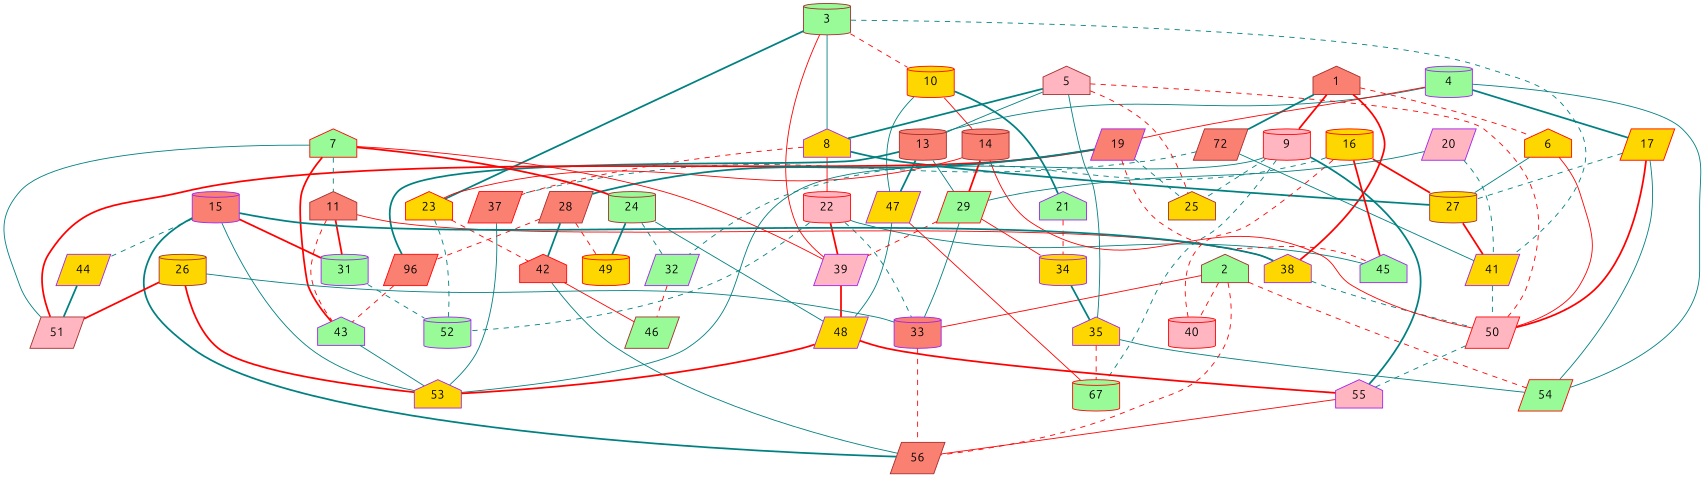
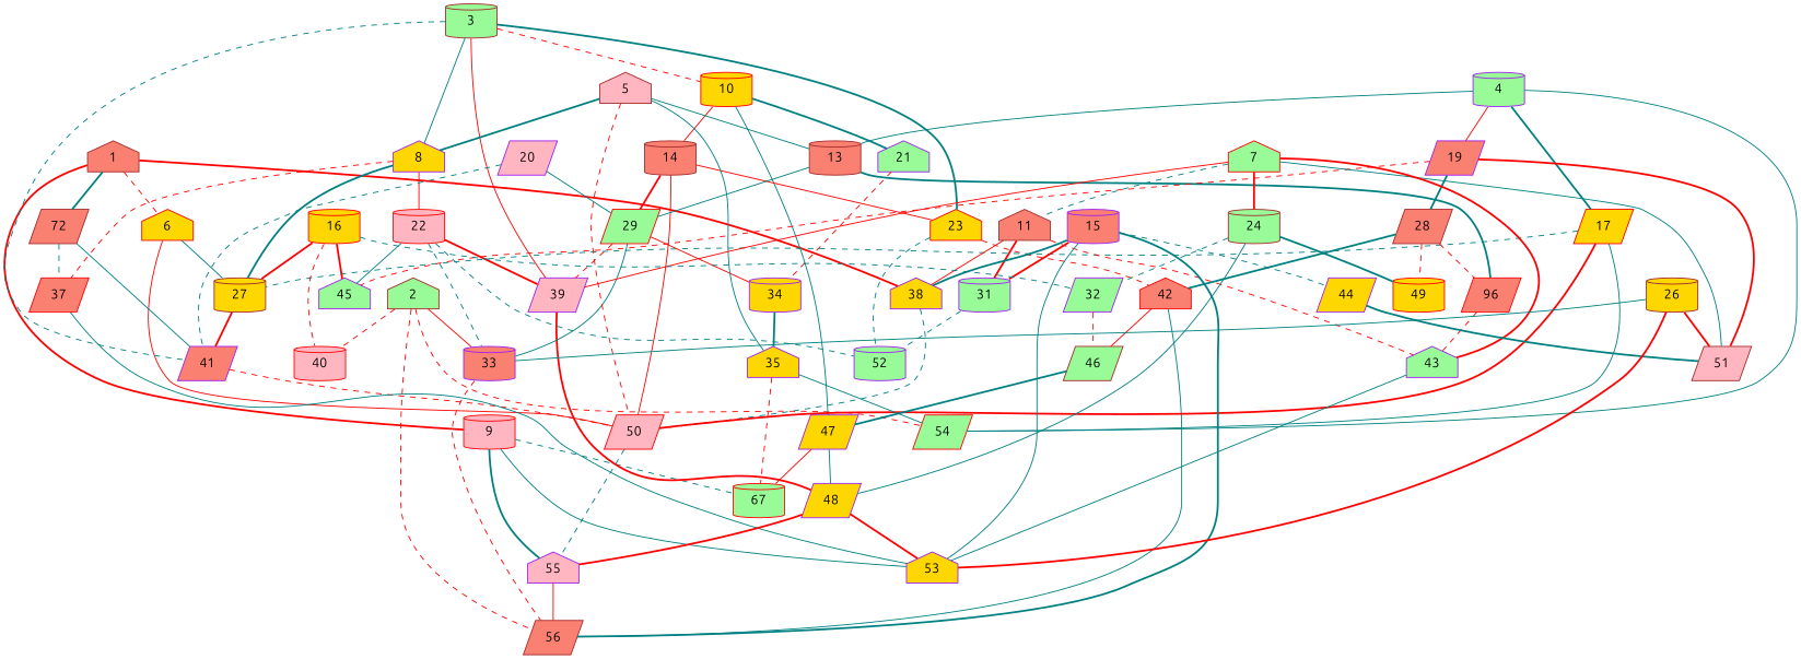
  graph {
    fontname=Ubuntu
    node [color=purple fillcolor=gold fontname=Ubuntu shape=cylinder style=filled]
    edge [color=teal fontname=Ubuntu style=dashed]
    1 [color=brown fillcolor=salmon shape=house]
    6 [color=red shape=house]
    9 [color=red fillcolor=lightpink]
    n4 [color=brown fillcolor=salmon label=72 shape=parallelogram]
    38 [shape=house]
    50 [color=red fillcolor=lightpink shape=parallelogram]
    27 [color=brown]
-   25 [color=brown shape=house]
    53 [shape=house]
    55 [fillcolor=lightpink shape=house]
    n11 [color=red fillcolor=palegreen label=67]
-   41 [shape=parallelogram]
+   41 [fillcolor=salmon shape=parallelogram]
    37 [color=red fillcolor=salmon shape=parallelogram]
    2 [color=brown fillcolor=palegreen shape=house]
    33 [fillcolor=salmon]
    40 [color=red fillcolor=lightpink]
    54 [color=red fillcolor=palegreen shape=parallelogram]
    56 [color=brown fillcolor=salmon shape=parallelogram]
    3 [color=brown fillcolor=palegreen]
    8 [shape=house]
    10 [color=red]
    23 [color=red shape=house]
    39 [fillcolor=lightpink shape=parallelogram]
    22 [color=red fillcolor=lightpink]
    14 [color=brown fillcolor=salmon]
    21 [fillcolor=palegreen shape=house]
    47 [shape=parallelogram]
    52 [fillcolor=palegreen]
    42 [color=red fillcolor=salmon shape=house]
    48 [shape=parallelogram]
    4 [fillcolor=palegreen]
    13 [color=brown fillcolor=salmon]
    17 [color=red shape=parallelogram]
    19 [fillcolor=salmon shape=parallelogram]
    29 [color=red fillcolor=palegreen shape=parallelogram]
    n36 [color=red fillcolor=salmon label=96 shape=parallelogram]
    51 [color=brown fillcolor=lightpink shape=parallelogram]
    45 [fillcolor=palegreen shape=house]
    28 [color=brown fillcolor=salmon shape=parallelogram]
    5 [color=brown fillcolor=lightpink shape=house]
    35 [shape=house]
    7 [color=red fillcolor=palegreen shape=house]
    11 [color=brown fillcolor=salmon shape=house]
    24 [color=brown fillcolor=palegreen]
    43 [fillcolor=palegreen shape=house]
    31 [fillcolor=palegreen]
    32 [fillcolor=palegreen shape=parallelogram]
    49 [color=red]
    34
    15 [fillcolor=salmon]
    44 [shape=parallelogram]
    16 [color=red]
    46 [color=brown fillcolor=palegreen shape=parallelogram]
    20 [fillcolor=lightpink shape=parallelogram]
    26 [color=brown]
    1 -- 6 [color=red]
    1 -- 9 [color=red style=bold]
    1 -- n4 [style=bold]
    1 -- 38 [color=red style=bold]
    6 -- 50 [color=red style=solid]
    6 -- 27 [style=solid]
-   9 -- 25
    9 -- 53 [style=solid]
    9 -- 55 [style=bold]
    9 -- n11
    n4 -- 41 [style=solid]
    n4 -- 37
    38 -- 50
    50 -- 55
    27 -- 41 [color=red style=bold]
    55 -- 56 [color=red style=solid]
-   41 -- 50
+   41 -- 50 [color=red]
    37 -- 53 [style=solid]
    2 -- 33 [color=red style=solid]
    2 -- 40 [color=red]
    2 -- 54 [color=red]
    2 -- 56 [color=red]
    33 -- 56 [color=red]
    3 -- 41
    3 -- 8 [style=solid]
    3 -- 10 [color=red]
    3 -- 23 [style=bold]
    3 -- 39 [color=red style=solid]
    8 -- 27 [style=bold]
    8 -- 37 [color=red]
    8 -- 22 [color=red style=solid]
    10 -- 14 [color=red style=solid]
    10 -- 21 [style=bold]
    10 -- 47 [style=solid]
    23 -- 52
    23 -- 42 [color=red]
    39 -- 48 [color=red style=bold]
    22 -- 33
    22 -- 39 [color=red style=bold]
    22 -- 52
    22 -- 45 [style=solid]
    14 -- 50 [color=red style=solid]
    14 -- 23 [color=red style=solid]
    14 -- 29 [color=red style=bold]
    21 -- 34 [color=red]
    47 -- n11 [color=red style=solid]
    47 -- 48 [style=solid]
    42 -- 56 [style=solid]
    42 -- 46 [color=red style=solid]
    48 -- 53 [color=red style=bold]
    48 -- 55 [color=red style=bold]
    4 -- 54 [style=solid]
    4 -- 13 [style=solid]
    4 -- 17 [style=bold]
    4 -- 19 [color=red style=solid]
    13 -- 29 [style=solid]
    13 -- n36 [style=bold]
    17 -- 50 [color=red style=bold]
    17 -- 27
    17 -- 54 [style=solid]
-   19 -- 25
    19 -- 51 [color=red style=bold]
    19 -- 45 [color=red]
    19 -- 28 [style=bold]
    29 -- 33 [style=solid]
    29 -- 39 [color=red]
    29 -- 34 [color=red style=solid]
    n36 -- 43 [color=red]
    28 -- 42 [style=bold]
    28 -- n36 [color=red]
    28 -- 49 [color=red]
    5 -- 50 [color=red]
-   5 -- 25 [color=red]
    5 -- 8 [style=bold]
    5 -- 13 [style=solid]
    5 -- 35 [style=solid]
    35 -- n11 [color=red]
    35 -- 54 [style=solid]
    7 -- 39 [color=red style=solid]
    7 -- 51 [style=solid]
    7 -- 11
    7 -- 24 [color=red style=bold]
    7 -- 43 [color=red style=bold]
    11 -- 38 [color=red style=solid]
    11 -- 43 [color=red]
    11 -- 31 [color=red style=bold]
    24 -- 48 [style=solid]
    24 -- 32
    24 -- 49 [style=bold]
    43 -- 53 [style=solid]
    31 -- 52
    32 -- 46 [color=red]
    34 -- 35 [style=bold]
    15 -- 38 [style=bold]
    15 -- 53 [style=solid]
    15 -- 56 [style=bold]
    15 -- 31 [color=red style=bold]
    15 -- 44
    44 -- 51 [style=bold]
    16 -- 27 [color=red style=bold]
    16 -- 40 [color=red]
    16 -- 45 [color=red style=bold]
    16 -- 32
-   13 -- 47 [style=bold]
+   46 -- 47 [style=bold]
    20 -- 41
    20 -- 29 [style=solid]
    26 -- 53 [color=red style=bold]
    26 -- 33 [style=solid]
    26 -- 51 [color=red style=bold]
  }
